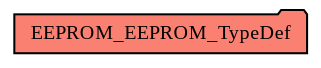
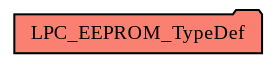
  digraph {
    rankdir=LR
    fontname="Liberation Serif"
-   n1 [color=black fillcolor=salmon fontname="Liberation Serif" fontsize=10 height=0.2 label=EEPROM_EEPROM_TypeDef shape=folder style=filled width=0.4]
+   n1 [color=black fillcolor=salmon fontname="Liberation Serif" fontsize=10 height=0.2 label=LPC_EEPROM_TypeDef shape=folder style=filled width=0.4]
  }
